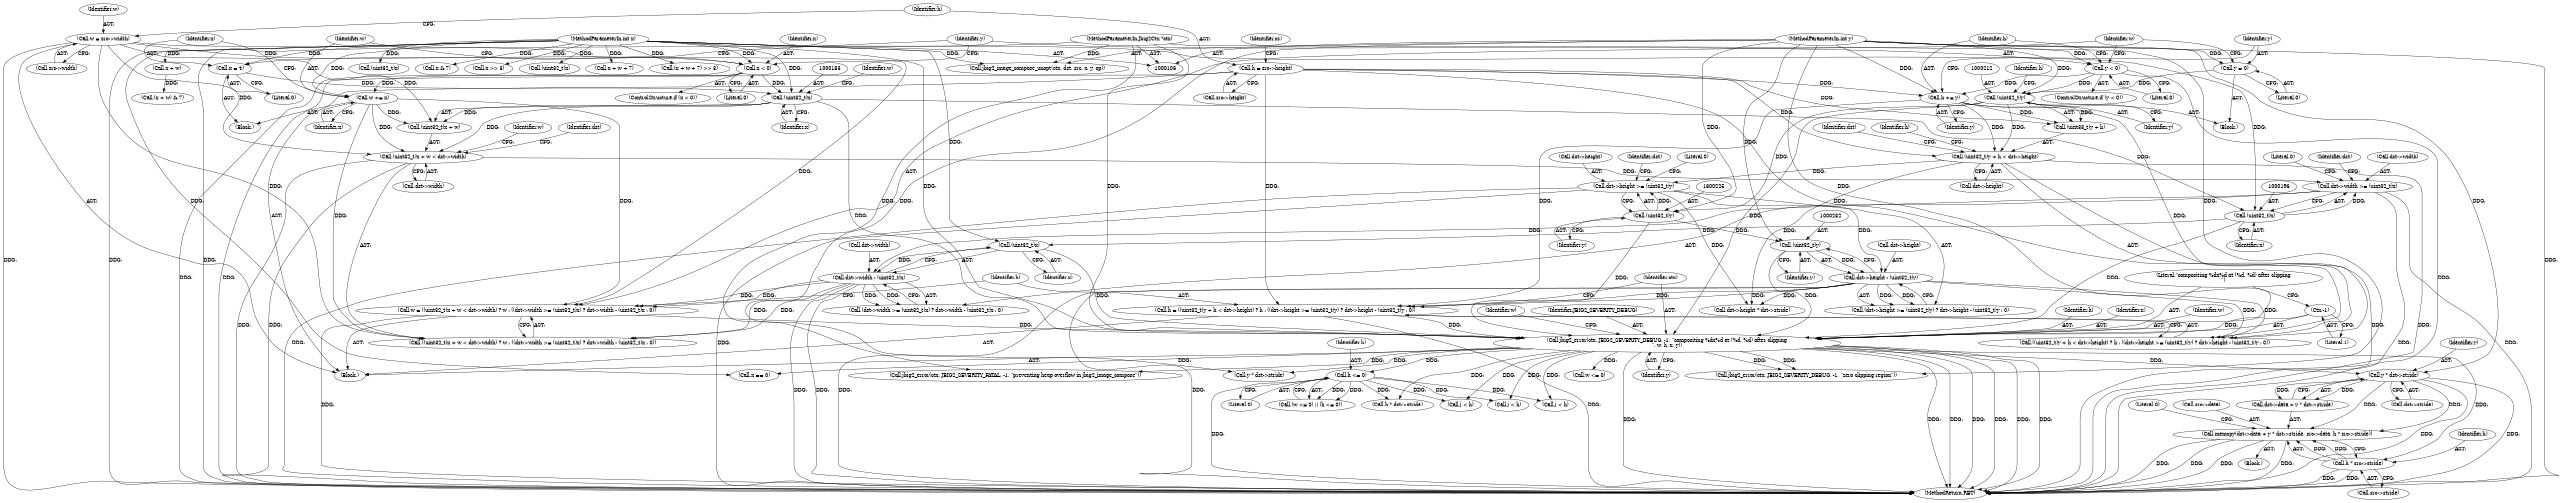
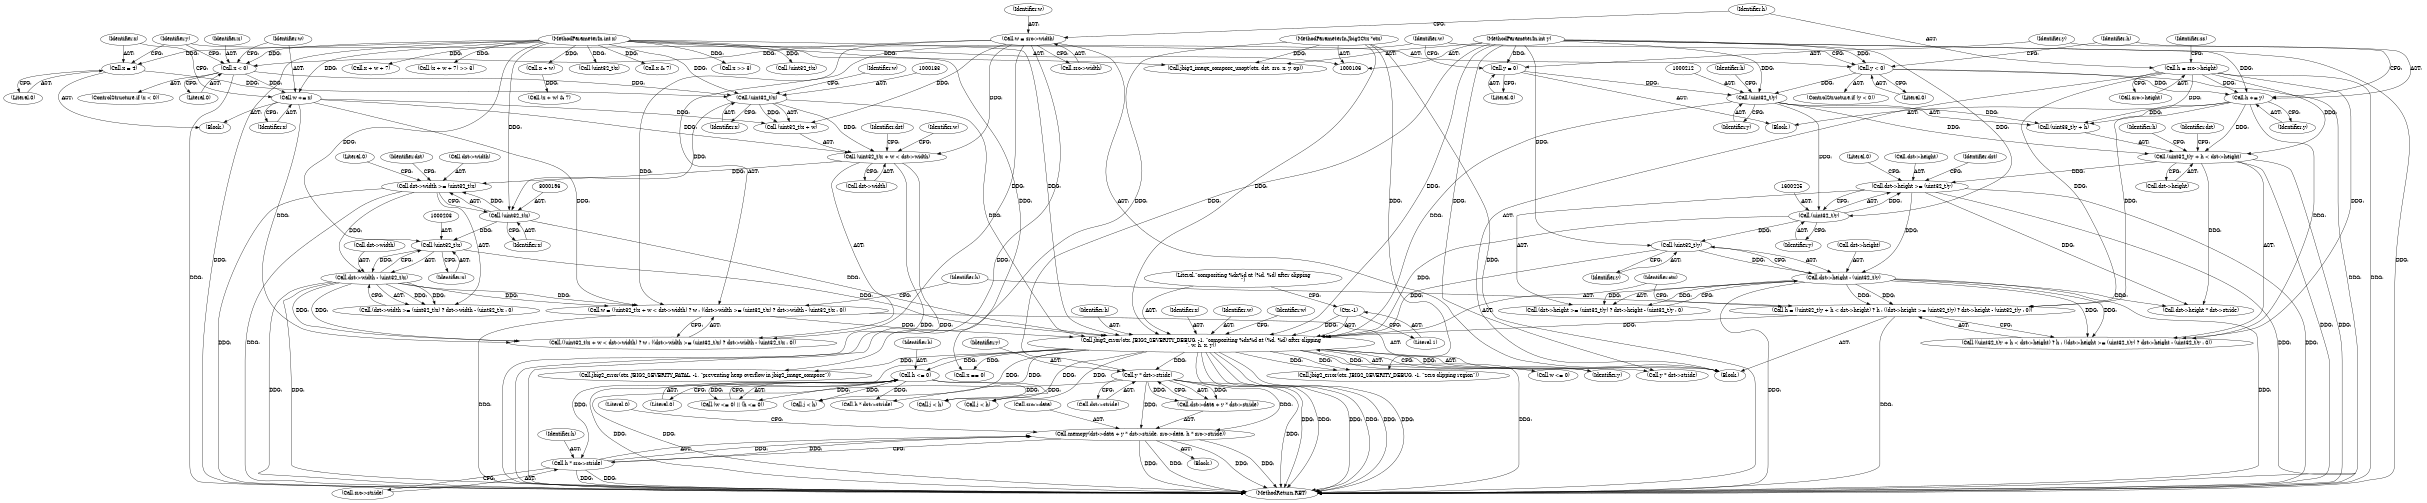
  digraph {
    fontname="DejaVu Serif"
    node [fontname="DejaVu Serif"]
    edge [fontname="DejaVu Serif"]
    n1 [label="(Call,memcpy(dst->data + y * dst->stride, src->data, h * src->stride))"]
    n2 [label="(Call,h * src->stride)"]
    n3 [label="(Block,)"]
    n4 [label="(MethodReturn,RET)"]
    n5 [label="(Call,src->stride)"]
    n6 [label="(Call,y * dst->stride)"]
    n7 [label="(Call,dst->data + y * dst->stride)"]
    n8 [label="(Call,dst->stride)"]
    n9 [label="(Call,jbig2_error(ctx, JBIG2_SEVERITY_DEBUG, -1, \"compositing %dx%d at (%d, %d) after clipping\n\", w, h, x, y))"]
    n10 [label="(Call,h <= 0)"]
    n11 [label="(Call,h * dst->stride)"]
    n12 [label="(Call,y * dst->stride)"]
    n13 [label="(Call,w <= 0)"]
    n14 [label="(Call,x == 0)"]
    n15 [label="(Call,j < h)"]
    n16 [label="(Identifier,y)"]
    n17 [label="(Call,j < h)"]
    n18 [label="(Call,jbig2_error(ctx, JBIG2_SEVERITY_FATAL, -1, \"preventing heap overflow in jbig2_image_compose\"))"]
    n19 [label="(Call,j < h)"]
    n20 [label="(Call,jbig2_error(ctx, JBIG2_SEVERITY_DEBUG, -1, \"zero clipping region\"))"]
    n21 [label="(Block,)"]
    n22 [label="(Literal,0)"]
    n23 [label="(Call,(w <= 0) || (h <= 0))"]
    n24 [label="(MethodParameterIn,Jbig2Ctx *ctx)"]
    n25 [label="(Call,jbig2_image_compose_unopt(ctx, dst, src, x, y, op))"]
    1000106
    n27 [label="(Ctx,-1)"]
    n28 [label="(Literal,1)"]
    n29 [label="(Call,w = ((uint32_t)x + w < dst->width) ? w : ((dst->width >= (uint32_t)x) ? dst->width - (uint32_t)x : 0))"]
    n30 [label="(Call,((uint32_t)x + w < dst->width) ? w : ((dst->width >= (uint32_t)x) ? dst->width - (uint32_t)x : 0))"]
    n31 [label="(Call,w = src->width)"]
    n32 [label="(Call,(uint32_t)x + w < dst->width)"]
    n33 [label="(Call,src->width)"]
    n34 [label="(Call,(uint32_t)x + w)"]
    n35 [label="(Call,x < 0)"]
    n36 [label="(Call,w += x)"]
    n37 [label="(Identifier,x)"]
    n38 [label="(Block,)"]
    n39 [label="(Call,dst->width >= (uint32_t)x)"]
    n40 [label="(Call,dst->width)"]
    n41 [label="(Call,(uint32_t)x)"]
    n42 [label="(ControlStructure,if (x < 0))"]
    n43 [label="(Literal,0)"]
    n44 [label="(Call,(uint32_t)x)"]
    n45 [label="(Identifier,x)"]
    n46 [label="(MethodParameterIn,int x)"]
    n47 [label="(Call,x = 4)"]
    n48 [label="(Call,(uint32_t)x)"]
    n49 [label="(Call,(uint32_t)x)"]
    n50 [label="(Call,x + w)"]
    n51 [label="(Call,x & 7)"]
    n52 [label="(Call,x >> 3)"]
    n53 [label="(Call,(uint32_t)x)"]
    n54 [label="(Call,x + w + 7)"]
    n55 [label="(Call,(x + w + 7) >> 3)"]
    n56 [label="(Literal,0)"]
    n57 [label="(Identifier,x)"]
    n58 [label="(Call,dst->width - (uint32_t)x)"]
    n59 [label="(Identifier,x)"]
    n60 [label="(Call,(x + w) & 7)"]
    n61 [label="(Call,(dst->width >= (uint32_t)x) ? dst->width - (uint32_t)x : 0)"]
    n62 [label="(Call,h = ((uint32_t)y + h < dst->height) ? h : ((dst->height >= (uint32_t)y) ? dst->height - (uint32_t)y : 0))"]
    n63 [label="(Call,((uint32_t)y + h < dst->height) ? h : ((dst->height >= (uint32_t)y) ? dst->height - (uint32_t)y : 0))"]
    n64 [label="(Call,h += y)"]
    n65 [label="(Call,(uint32_t)y + h < dst->height)"]
    n66 [label="(Call,(uint33_t)y + h)"]
    n67 [label="(Block,)"]
    n68 [label="(Identifier,y)"]
    n69 [label="(Call,dst->height * dst->stride)"]
    n70 [label="(Call,dst->height >= (uint32_t)y)"]
    n71 [label="(Call,dst->height)"]
    n72 [label="(Call,y < 0)"]
    n73 [label="(Call,(uint32_t)y)"]
    n74 [label="(Literal,0)"]
    n75 [label="(ControlStructure,if (y < 0))"]
    n76 [label="(Call,(uint32_t)y)"]
    n77 [label="(Identifier,y)"]
    n78 [label="(MethodParameterIn,int y)"]
    n79 [label="(Call,y = 0)"]
    n80 [label="(Call,(uint32_t)y)"]
    n81 [label="(Literal,0)"]
    n82 [label="(Identifier,y)"]
    n83 [label="(Call,dst->height - (uint32_t)y)"]
    n84 [label="(Identifier,y)"]
    n85 [label="(Call,h = src->height)"]
    n86 [label="(Call,src->height)"]
    n87 [label="(Call,(dst->height >= (uint32_t)y) ? dst->height - (uint32_t)y : 0)"]
    n88 [label="(Literal,0)"]
    n89 [label="(Identifier,h)"]
    n90 [label="(Identifier,x)"]
    n91 [label="(Identifier,ss)"]
    n92 [label="(Identifier,w)"]
    n93 [label="(Identifier,h)"]
    n94 [label="(Identifier,w)"]
    n95 [label="(Literal,\"compositing %dx%d at (%d, %d) after clipping\n\")"]
    n96 [label="(Call,dst->height)"]
    n97 [label="(Identifier,w)"]
    n98 [label="(Literal,0)"]
    n99 [label="(Identifier,ctx)"]
    n100 [label="(Identifier,h)"]
    n101 [label="(Literal,0)"]
    n102 [label="(Identifier,w)"]
    n103 [label="(Identifier,w)"]
    n104 [label="(Identifier,h)"]
    n105 [label="(Identifier,w)"]
    n106 [label="(Identifier,x)"]
    n107 [label="(Identifier,dst)"]
    n108 [label="(Identifier,y)"]
    n109 [label="(Call,dst->width)"]
    n110 [label="(Identifier,y)"]
    n111 [label="(Identifier,y)"]
    n112 [label="(Identifier,dst)"]
    n113 [label="(Identifier,x)"]
    n114 [label="(Call,src->data)"]
    n115 [label="(Call,dst->height)"]
    n116 [label="(Identifier,h)"]
-   n117 [label="(Identifier,JBIG2_SEVERITY_DEBUG)"]
    n118 [label="(Identifier,dst)"]
    n119 [label="(Identifier,h)"]
    n120 [label="(Identifier,h)"]
    n121 [label="(Identifier,h)"]
    n122 [label="(Identifier,w)"]
    n123 [label="(Call,dst->width)"]
    n124 [label="(Identifier,dst)"]
    1000183
-   1000196
+   1000196 [label=8000196]
+   1000203
    1000212
    n129 [label=1600225]
-   1000232
    n1 -> n2 [label="CFG: "]
    n1 -> n3 [label="AST: "]
    n1 -> n4 [label="DDG: "]
    n1 -> n4 [label="DDG: "]
    n1 -> n4 [label="DDG: "]
    n1 -> n4 [label="DDG: "]
    n2 -> n1 [label="AST: "]
    n2 -> n1 [label="DDG: "]
    n2 -> n1 [label="DDG: "]
    n2 -> n4 [label="DDG: "]
    n2 -> n4 [label="DDG: "]
    n2 -> n5 [label="CFG: "]
    n5 -> n2 [label="AST: "]
    n6 -> n1 [label="DDG: "]
    n6 -> n1 [label="DDG: "]
    n6 -> n4 [label="DDG: "]
    n6 -> n4 [label="DDG: "]
    n6 -> n7 [label="AST: "]
    n6 -> n7 [label="DDG: "]
    n6 -> n7 [label="DDG: "]
    n6 -> n8 [label="CFG: "]
    n7 -> n1 [label="AST: "]
    n7 -> n6 [label="CFG: "]
    n8 -> n6 [label="AST: "]
    n9 -> n2 [label="DDG: "]
    n9 -> n4 [label="DDG: "]
    n9 -> n4 [label="DDG: "]
    n9 -> n4 [label="DDG: "]
    n9 -> n4 [label="DDG: "]
    n9 -> n4 [label="DDG: "]
    n9 -> n4 [label="DDG: "]
    n9 -> n4 [label="DDG: "]
    n9 -> n6 [label="DDG: "]
    n9 -> n10 [label="DDG: "]
    n9 -> n11 [label="DDG: "]
    n9 -> n12 [label="DDG: "]
    n9 -> n13 [label="DDG: "]
    n9 -> n14 [label="DDG: "]
    n9 -> n15 [label="DDG: "]
    n9 -> n16 [label="CFG: "]
    n9 -> n17 [label="DDG: "]
    n9 -> n18 [label="DDG: "]
    n9 -> n19 [label="DDG: "]
    n9 -> n20 [label="DDG: "]
    n9 -> n20 [label="DDG: "]
    n9 -> n21 [label="AST: "]
    n10 -> n4 [label="DDG: "]
    n10 -> n11 [label="DDG: "]
    n10 -> n15 [label="DDG: "]
    n10 -> n17 [label="DDG: "]
    n10 -> n19 [label="DDG: "]
    n10 -> n22 [label="CFG: "]
    n10 -> n23 [label="AST: "]
    n10 -> n23 [label="DDG: "]
    n10 -> n23 [label="DDG: "]
    n16 -> n9 [label="AST: "]
    n22 -> n10 [label="AST: "]
    n23 -> n10 [label="CFG: "]
    n24 -> n4 [label="DDG: "]
    n24 -> n9 [label="DDG: "]
    n24 -> n18 [label="DDG: "]
    n24 -> n20 [label="DDG: "]
    n24 -> n25 [label="DDG: "]
    n24 -> 1000106 [label="AST: "]
    n27 -> n9 [label="AST: "]
    n27 -> n9 [label="DDG: "]
    n27 -> n28 [label="CFG: "]
    n28 -> n27 [label="AST: "]
    n29 -> n4 [label="DDG: "]
    n29 -> n9 [label="DDG: "]
    n29 -> n21 [label="AST: "]
    n29 -> n30 [label="CFG: "]
    n30 -> n29 [label="AST: "]
    n31 -> n4 [label="DDG: "]
    n31 -> n21 [label="AST: "]
    n31 -> n29 [label="DDG: "]
    n31 -> n30 [label="DDG: "]
    n31 -> n32 [label="DDG: "]
    n31 -> n33 [label="CFG: "]
    n31 -> n34 [label="DDG: "]
    n31 -> n35 [label="DDG: "]
    n32 -> n4 [label="DDG: "]
    n32 -> n4 [label="DDG: "]
    n32 -> n30 [label="AST: "]
    n32 -> n39 [label="DDG: "]
    n32 -> n40 [label="CFG: "]
    n33 -> n31 [label="AST: "]
    n34 -> n32 [label="AST: "]
    n35 -> n4 [label="DDG: "]
    n35 -> n36 [label="DDG: "]
    n35 -> n41 [label="DDG: "]
    n35 -> n42 [label="AST: "]
    n35 -> n43 [label="CFG: "]
    n36 -> n29 [label="DDG: "]
    n36 -> n30 [label="DDG: "]
    n36 -> n32 [label="DDG: "]
    n36 -> n34 [label="DDG: "]
    n36 -> n37 [label="CFG: "]
    n36 -> n38 [label="AST: "]
    n37 -> n36 [label="AST: "]
    n39 -> n4 [label="DDG: "]
    n39 -> n4 [label="DDG: "]
    n39 -> n44 [label="CFG: "]
    n39 -> n58 [label="DDG: "]
    n39 -> n61 [label="AST: "]
    n40 -> n32 [label="AST: "]
    n41 -> n9 [label="DDG: "]
    n41 -> n32 [label="DDG: "]
    n41 -> n34 [label="AST: "]
    n41 -> n34 [label="DDG: "]
    n41 -> n44 [label="DDG: "]
    n41 -> n45 [label="CFG: "]
    n43 -> n35 [label="AST: "]
    n44 -> n9 [label="DDG: "]
    n44 -> n39 [label="AST: "]
    n44 -> n39 [label="DDG: "]
    n44 -> n48 [label="DDG: "]
    n44 -> n57 [label="CFG: "]
    n45 -> n41 [label="AST: "]
    n46 -> n4 [label="DDG: "]
    n46 -> n9 [label="DDG: "]
    n46 -> n14 [label="DDG: "]
    n46 -> n25 [label="DDG: "]
    n46 -> 1000106 [label="AST: "]
    n46 -> n35 [label="DDG: "]
    n46 -> n36 [label="DDG: "]
    n46 -> n41 [label="DDG: "]
    n46 -> n44 [label="DDG: "]
    n46 -> n47 [label="DDG: "]
    n46 -> n48 [label="DDG: "]
    n46 -> n49 [label="DDG: "]
    n46 -> n50 [label="DDG: "]
    n46 -> n51 [label="DDG: "]
    n46 -> n52 [label="DDG: "]
    n46 -> n53 [label="DDG: "]
    n46 -> n54 [label="DDG: "]
    n46 -> n55 [label="DDG: "]
    n47 -> n38 [label="AST: "]
    n47 -> n41 [label="DDG: "]
    n47 -> n56 [label="CFG: "]
    n48 -> n9 [label="DDG: "]
    n48 -> n58 [label="AST: "]
    n48 -> n58 [label="DDG: "]
    n48 -> n59 [label="CFG: "]
    n50 -> n60 [label="DDG: "]
    n56 -> n47 [label="AST: "]
    n57 -> n44 [label="AST: "]
    n58 -> n4 [label="DDG: "]
    n58 -> n4 [label="DDG: "]
    n58 -> n29 [label="DDG: "]
    n58 -> n29 [label="DDG: "]
    n58 -> n30 [label="DDG: "]
    n58 -> n30 [label="DDG: "]
    n58 -> n48 [label="CFG: "]
    n58 -> n61 [label="AST: "]
    n58 -> n61 [label="DDG: "]
    n58 -> n61 [label="DDG: "]
    n59 -> n48 [label="AST: "]
    n61 -> n58 [label="CFG: "]
    n62 -> n4 [label="DDG: "]
    n62 -> n9 [label="DDG: "]
    n62 -> n21 [label="AST: "]
    n62 -> n63 [label="CFG: "]
    n63 -> n62 [label="AST: "]
    n64 -> n62 [label="DDG: "]
    n64 -> n63 [label="DDG: "]
    n64 -> n65 [label="DDG: "]
    n64 -> n66 [label="DDG: "]
    n64 -> n67 [label="AST: "]
    n64 -> n68 [label="CFG: "]
    n65 -> n4 [label="DDG: "]
    n65 -> n4 [label="DDG: "]
    n65 -> n63 [label="AST: "]
    n65 -> n69 [label="DDG: "]
    n65 -> n70 [label="DDG: "]
    n65 -> n71 [label="CFG: "]
    n66 -> n65 [label="AST: "]
    n68 -> n64 [label="AST: "]
    n70 -> n4 [label="DDG: "]
    n70 -> n4 [label="DDG: "]
    n70 -> n69 [label="DDG: "]
    n70 -> n76 [label="CFG: "]
    n70 -> n83 [label="DDG: "]
    n70 -> n87 [label="AST: "]
    n71 -> n65 [label="AST: "]
    n72 -> n4 [label="DDG: "]
    n72 -> n64 [label="DDG: "]
    n72 -> n73 [label="DDG: "]
    n72 -> n74 [label="CFG: "]
    n72 -> n75 [label="AST: "]
    n73 -> n9 [label="DDG: "]
    n73 -> n65 [label="DDG: "]
    n73 -> n66 [label="AST: "]
    n73 -> n66 [label="DDG: "]
    n73 -> n76 [label="DDG: "]
    n73 -> n77 [label="CFG: "]
    n74 -> n72 [label="AST: "]
    n76 -> n9 [label="DDG: "]
    n76 -> n70 [label="AST: "]
    n76 -> n70 [label="DDG: "]
    n76 -> n80 [label="DDG: "]
    n76 -> n82 [label="CFG: "]
    n77 -> n73 [label="AST: "]
    n78 -> n4 [label="DDG: "]
    n78 -> n6 [label="DDG: "]
    n78 -> n9 [label="DDG: "]
    n78 -> n12 [label="DDG: "]
    n78 -> n25 [label="AST: "]
    n78 -> 1000106 [label="AST: "]
    n78 -> n64 [label="DDG: "]
    n78 -> n72 [label="DDG: "]
    n78 -> n73 [label="DDG: "]
    n78 -> n76 [label="DDG: "]
    n78 -> n79 [label="DDG: "]
    n78 -> n80 [label="DDG: "]
    n79 -> n67 [label="AST: "]
    n79 -> n73 [label="DDG: "]
    n79 -> n81 [label="CFG: "]
    n80 -> n9 [label="DDG: "]
    n80 -> n83 [label="AST: "]
    n80 -> n83 [label="DDG: "]
    n80 -> n84 [label="CFG: "]
    n81 -> n79 [label="AST: "]
    n82 -> n76 [label="AST: "]
    n83 -> n4 [label="DDG: "]
    n83 -> n4 [label="DDG: "]
    n83 -> n62 [label="DDG: "]
    n83 -> n62 [label="DDG: "]
    n83 -> n63 [label="DDG: "]
    n83 -> n63 [label="DDG: "]
    n83 -> n69 [label="DDG: "]
    n83 -> n80 [label="CFG: "]
    n83 -> n87 [label="AST: "]
    n83 -> n87 [label="DDG: "]
    n83 -> n87 [label="DDG: "]
    n84 -> n80 [label="AST: "]
    n85 -> n4 [label="DDG: "]
    n85 -> n21 [label="AST: "]
    n85 -> n62 [label="DDG: "]
    n85 -> n63 [label="DDG: "]
    n85 -> n64 [label="DDG: "]
    n85 -> n65 [label="DDG: "]
    n85 -> n66 [label="DDG: "]
    n85 -> n86 [label="CFG: "]
    n86 -> n85 [label="AST: "]
    n87 -> n83 [label="CFG: "]
    n88 -> n1 [label="CFG: "]
    n89 -> n9 [label="AST: "]
    n90 -> n9 [label="AST: "]
    n91 -> n85 [label="CFG: "]
    n92 -> n31 [label="AST: "]
    n93 -> n31 [label="CFG: "]
    n93 -> n85 [label="AST: "]
    n94 -> n29 [label="AST: "]
    n94 -> n72 [label="CFG: "]
    n94 -> n79 [label="CFG: "]
    n95 -> n9 [label="AST: "]
    n95 -> n27 [label="CFG: "]
    n96 -> n83 [label="AST: "]
    n97 -> n9 [label="AST: "]
    n98 -> n70 [label="CFG: "]
    n99 -> n9 [label="AST: "]
    n99 -> n62 [label="CFG: "]
    n100 -> n2 [label="AST: "]
    n101 -> n39 [label="CFG: "]
    n102 -> n9 [label="CFG: "]
    n103 -> n32 [label="CFG: "]
    n104 -> n10 [label="AST: "]
    n105 -> n35 [label="CFG: "]
    n105 -> n36 [label="AST: "]
    n106 -> n36 [label="CFG: "]
    n106 -> n47 [label="AST: "]
    n107 -> n39 [label="CFG: "]
    n108 -> n35 [label="CFG: "]
    n108 -> n47 [label="CFG: "]
    n108 -> n72 [label="AST: "]
    n109 -> n39 [label="AST: "]
    n110 -> n6 [label="AST: "]
    n111 -> n64 [label="CFG: "]
    n111 -> n79 [label="AST: "]
    n112 -> n65 [label="CFG: "]
    n113 -> n35 [label="AST: "]
    n114 -> n1 [label="AST: "]
    n115 -> n70 [label="AST: "]
    n116 -> n73 [label="CFG: "]
-   n117 -> n9 [label="AST: "]
    n118 -> n70 [label="CFG: "]
    n119 -> n29 [label="CFG: "]
    n119 -> n62 [label="AST: "]
    n120 -> n65 [label="CFG: "]
    n121 -> n64 [label="AST: "]
    n121 -> n72 [label="CFG: "]
    n122 -> n41 [label="CFG: "]
    n123 -> n58 [label="AST: "]
    n124 -> n32 [label="CFG: "]
    1000183 -> n41 [label="AST: "]
    1000196 -> n44 [label="AST: "]
+   1000203 -> n48 [label="AST: "]
    1000212 -> n73 [label="AST: "]
    n129 -> n76 [label="AST: "]
-   1000232 -> n80 [label="AST: "]
  }
